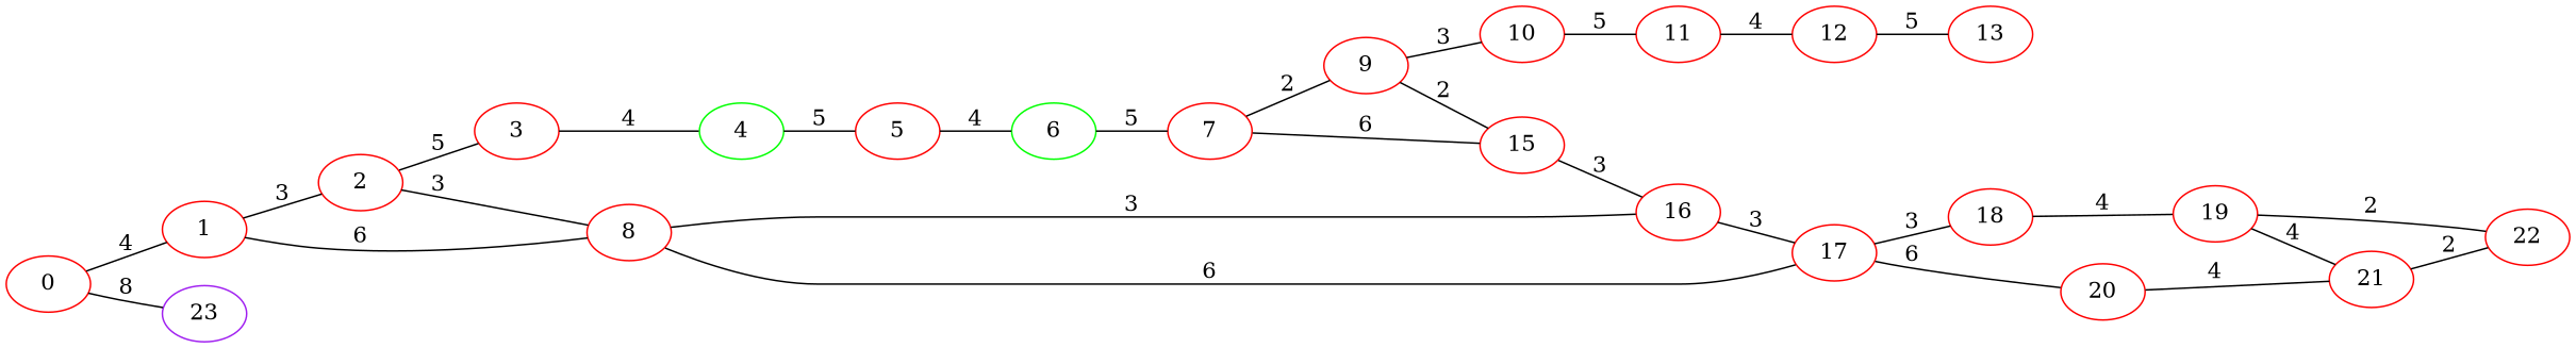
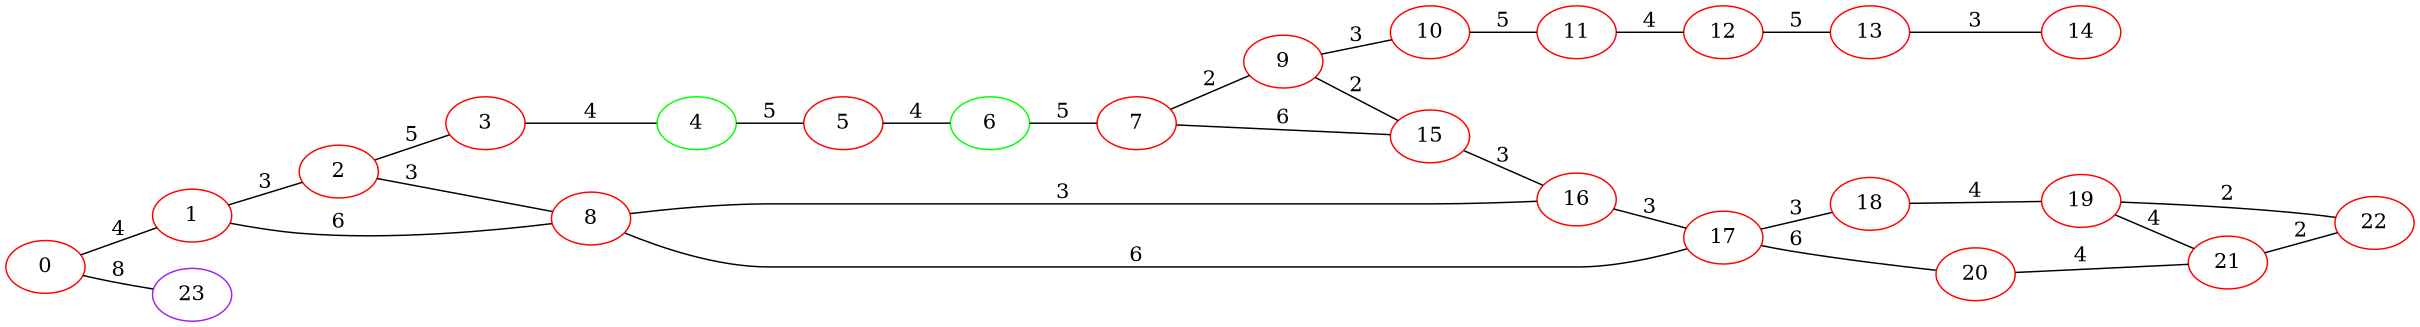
  graph {
    rankdir=LR
    node [color=red weight=1]
    0
    1
    23 [color=purple weight=4]
    2
    8
    3
    16
    17
    4 [color=green weight=2]
    5
    6 [color=green weight=2]
    7
    9
    15
    10
    18
    20
    11
    12
    13
+   14
    19
    21
    22
    0 -- 1 [label=4]
    0 -- 23 [label=8]
    1 -- 2 [label=3]
    1 -- 8 [label=6]
    2 -- 8 [label=3]
    2 -- 3 [label=5]
    8 -- 16 [label=3]
    8 -- 17 [label=6]
    3 -- 4 [label=4]
    16 -- 17 [label=3]
    17 -- 18 [label=3]
    17 -- 20 [label=6]
    4 -- 5 [label=5]
    5 -- 6 [label=4]
    6 -- 7 [label=5]
    7 -- 9 [label=2]
    7 -- 15 [label=6]
    9 -- 15 [label=2]
    9 -- 10 [label=3]
    15 -- 16 [label=3]
    10 -- 11 [label=5]
    18 -- 19 [label=4]
    20 -- 21 [label=4]
    11 -- 12 [label=4]
    12 -- 13 [label=5]
+   13 -- 14 [label=3]
    19 -- 21 [label=4]
    19 -- 22 [label=2]
    21 -- 22 [label=2]
  }
